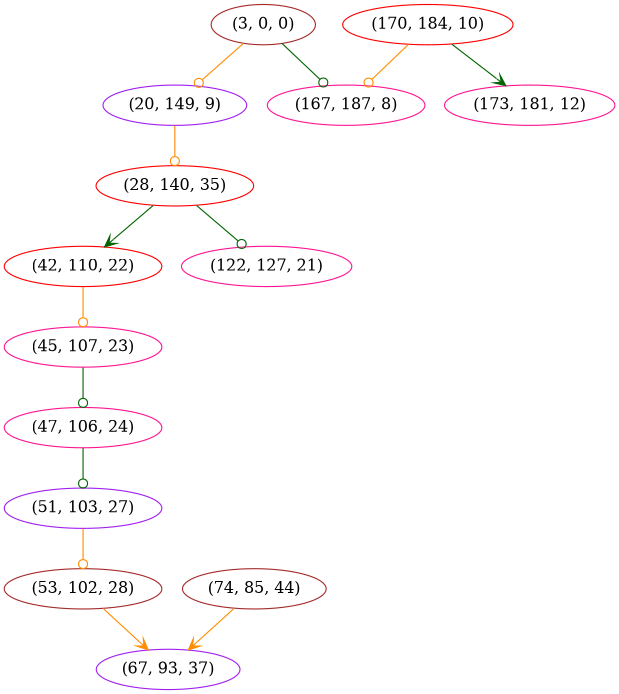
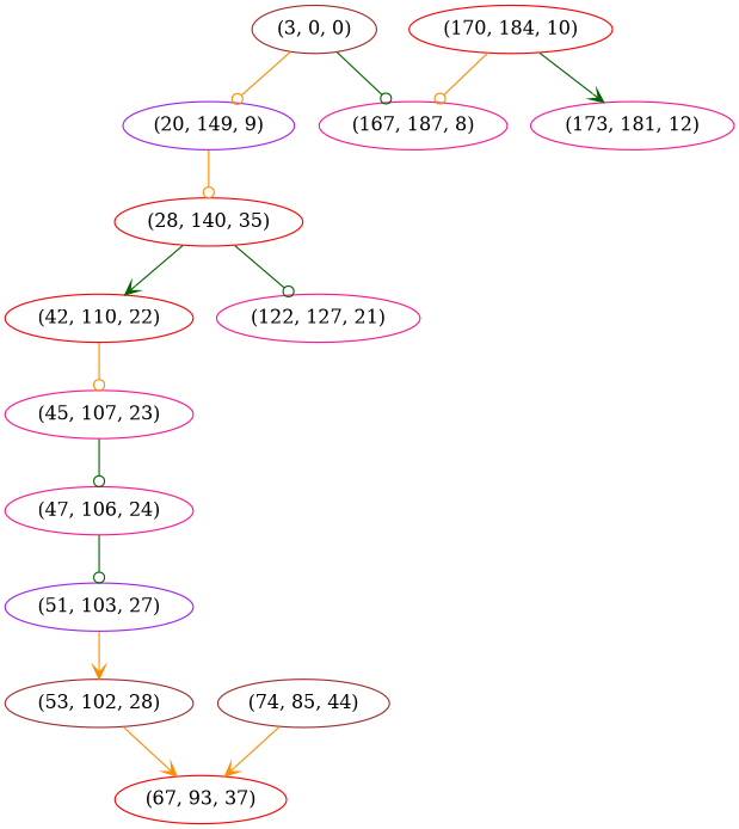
  digraph {
    node [color=deeppink]
    edge [arrowhead=odot color=darkorange]
    n1 [color=brown label="(3, 0, 0)"]
    "(20, 149, 9)" [color=purple]
    "(167, 187, 8)"
    n4 [color=red label="(28, 140, 35)"]
    "(42, 110, 22)" [color=red]
    "(122, 127, 21)"
    "(45, 107, 23)"
    "(47, 106, 24)"
    "(51, 103, 27)" [color=purple]
    "(53, 102, 28)" [color=brown]
-   "(67, 93, 37)" [color=purple]
+   "(67, 93, 37)" [color=red]
    "(74, 85, 44)" [color=brown]
    "(170, 184, 10)" [color=red]
    "(173, 181, 12)"
    n1 -> "(20, 149, 9)"
    n1 -> "(167, 187, 8)" [color=darkgreen]
    "(20, 149, 9)" -> n4
    n4 -> "(42, 110, 22)" [arrowhead=vee color=darkgreen]
    n4 -> "(122, 127, 21)" [color=darkgreen]
    "(42, 110, 22)" -> "(45, 107, 23)"
    "(45, 107, 23)" -> "(47, 106, 24)" [color=darkgreen]
    "(47, 106, 24)" -> "(51, 103, 27)" [color=darkgreen]
-   "(51, 103, 27)" -> "(53, 102, 28)"
+   "(51, 103, 27)" -> "(53, 102, 28)" [arrowhead=vee]
    "(53, 102, 28)" -> "(67, 93, 37)" [arrowhead=vee]
    "(74, 85, 44)" -> "(67, 93, 37)" [arrowhead=vee]
    "(170, 184, 10)" -> "(167, 187, 8)"
    "(170, 184, 10)" -> "(173, 181, 12)" [arrowhead=vee color=darkgreen]
  }
